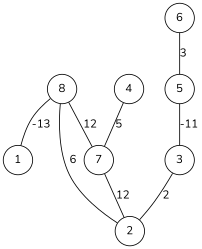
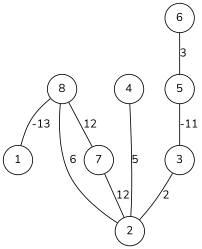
  graph {
    fontname=Nunito
    node [fontname=Nunito shape=circle]
    edge [fontname=Nunito]
    8
    1
    2
    7
    6
    5
    3
    4
    8 -- 1 [label=-13]
    8 -- 2 [label=6]
    8 -- 7 [label=12]
    7 -- 2 [label=12]
    6 -- 5 [label=3]
    5 -- 3 [label=-11]
    3 -- 2 [label=2]
-   4 -- 7 [label=5]
+   4 -- 2 [label=5]
  }
